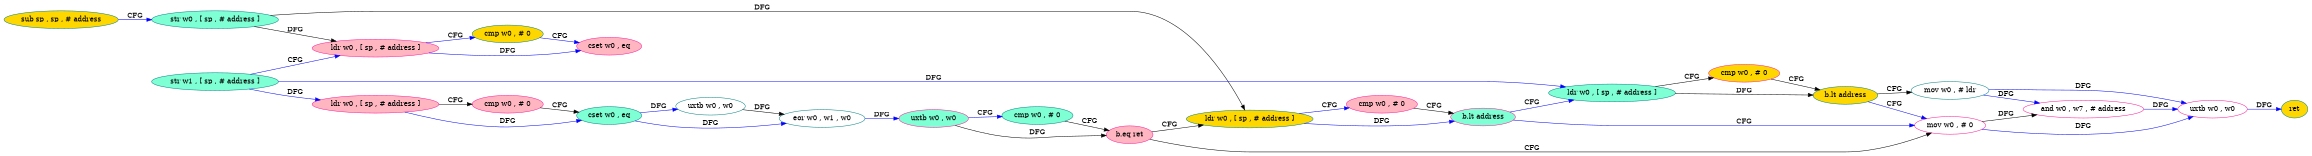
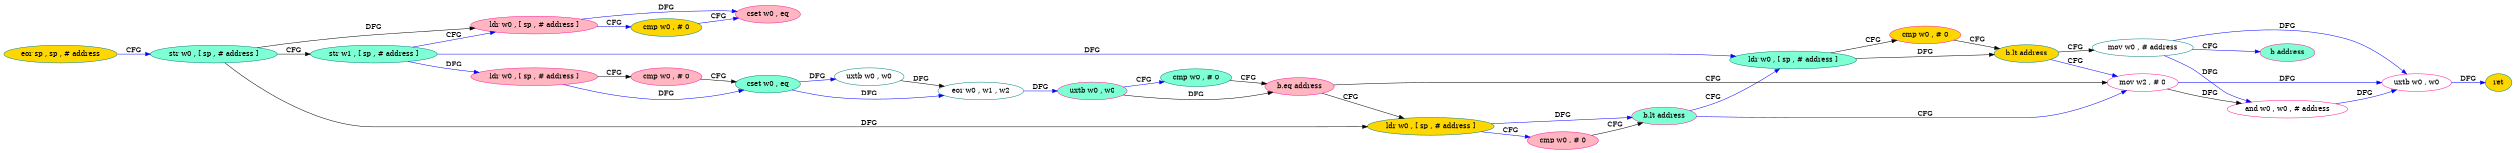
  digraph {
    rankdir=LR
    node [color=teal fillcolor=aquamarine style=filled]
    edge [color=blue]
-   n1 [fillcolor=gold label="sub sp , sp , # address"]
+   n1 [fillcolor=gold label="eor sp , sp , # address"]
    n2 [label="str w0 , [ sp , # address ]"]
    n3 [label="str w1 , [ sp , # address ]"]
    n4 [color=deeppink fillcolor=lightpink label="ldr w0 , [ sp , # address ]"]
    n5 [fillcolor=gold label="ldr w0 , [ sp , # address ]"]
    n6 [color=deeppink fillcolor=lightpink label="ldr w0 , [ sp , # address ]"]
    n7 [label="ldr w0 , [ sp , # address ]"]
    n8 [fillcolor=gold label="cmp w0 , # 0"]
    n9 [color=deeppink fillcolor=lightpink label="cset w0 , eq"]
    n10 [color=deeppink fillcolor=lightpink label="cmp w0 , # 0"]
    n11 [color=deeppink label="b.lt address"]
    n12 [color=deeppink fillcolor=lightpink label="cmp w0 , # 0"]
    n13 [label="cset w0 , eq"]
    n14 [color=deeppink fillcolor=gold label="cmp w0 , # 0"]
    n15 [fillcolor=gold label="b.lt address"]
-   n16 [fillcolor=white label="eor w0 , w1 , w0"]
+   n16 [fillcolor=white label="eor w0 , w1 , w2"]
    n17 [color=deeppink label="uxtb w0 , w0"]
    n18 [fillcolor=white label="uxtb w0 , w0"]
    n19 [label="cmp w0 , # 0"]
-   n20 [color=deeppink fillcolor=lightpink label="b.eq ret"]
-   n21 [color=deeppink fillcolor=white label="mov w0 , # 0"]
-   n22 [color=deeppink fillcolor=white label="and w0 , w7 , # address"]
+   n20 [color=deeppink fillcolor=lightpink label="b.eq address"]
+   n21 [color=deeppink fillcolor=white label="mov w2 , # 0"]
+   n22 [color=deeppink fillcolor=white label="and w0 , w0 , # address"]
    n23 [color=deeppink fillcolor=white label="uxtb w0 , w0"]
    n24 [fillcolor=gold label=ret]
-   n25 [fillcolor=white label="mov w0 , # ldr"]
+   n25 [fillcolor=white label="mov w0 , # address"]
+   n26 [color=deeppink label="b address"]
    n1 -> n2 [label=CFG]
+   n2 -> n3 [color=black label=CFG]
    n2 -> n4 [color=black label=DFG]
    n2 -> n5 [color=black label=DFG]
    n3 -> n4 [label=CFG]
    n3 -> n6 [label=DFG]
    n3 -> n7 [label=DFG]
    n4 -> n8 [label=CFG]
    n4 -> n9 [label=DFG]
    n5 -> n10 [label=CFG]
    n5 -> n11 [label=DFG]
    n6 -> n12 [color=black label=CFG]
    n6 -> n13 [label=DFG]
    n7 -> n14 [color=black label=CFG]
    n7 -> n15 [color=black label=DFG]
    n8 -> n9 [label=CFG]
    n10 -> n11 [color=black label=CFG]
    n11 -> n7 [label=CFG]
    n11 -> n21 [label=CFG]
    n12 -> n13 [color=black label=CFG]
    n13 -> n16 [label=DFG]
    n13 -> n18 [label=DFG]
    n14 -> n15 [color=black label=CFG]
    n15 -> n21 [label=CFG]
    n15 -> n25 [color=black label=CFG]
    n16 -> n17 [label=DFG]
    n17 -> n19 [label=CFG]
    n17 -> n20 [color=black label=DFG]
    n18 -> n16 [color=black label=DFG]
    n19 -> n20 [color=black label=CFG]
    n20 -> n5 [color=black label=CFG]
    n20 -> n21 [color=black label=CFG]
    n21 -> n22 [color=black label=DFG]
    n21 -> n23 [label=DFG]
    n22 -> n23 [label=DFG]
    n23 -> n24 [label=DFG]
    n25 -> n22 [label=DFG]
    n25 -> n23 [label=DFG]
+   n25 -> n26 [label=CFG]
  }
